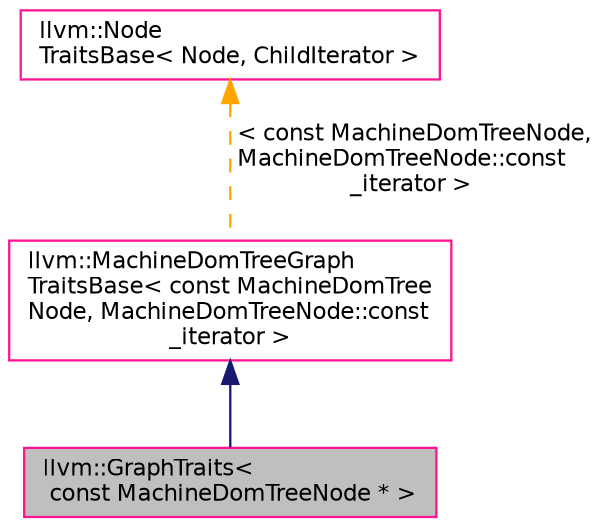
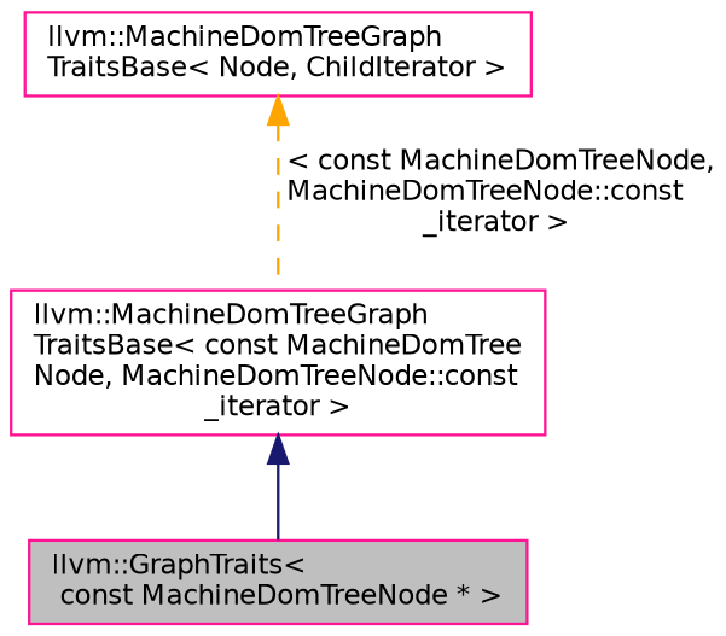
  digraph {
    rankdir=TB
    node [color=deeppink fontname=Helvetica fontsize=10 shape=record]
    edge [dir=back fontname=Helvetica fontsize=10 labelfontname=Helvetica labelfontsize=10]
    n1 [fillcolor=grey75 fontcolor=black height=0.2 label="llvm::GraphTraits\<\l const MachineDomTreeNode * \>" style=filled width=0.4]
    n2 [height=0.2 label="llvm::MachineDomTreeGraph\lTraitsBase\< const MachineDomTree\lNode, MachineDomTreeNode::const\l_iterator \>" width=0.4]
-   n3 [height=0.2 label="llvm::Node\lTraitsBase\< Node, ChildIterator \>" width=0.4]
+   n3 [height=0.2 label="llvm::MachineDomTreeGraph\lTraitsBase\< Node, ChildIterator \>" width=0.4]
    n2 -> n1 [color=midnightblue style=solid]
    n3 -> n2 [color=orange label=" \< const MachineDomTreeNode,\l MachineDomTreeNode::const\l_iterator \>" style=dashed]
  }
